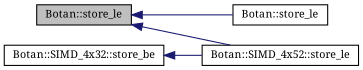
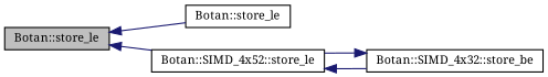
  digraph {
    fontname="Noto Serif"
    rankdir=LR
    node [color=black fillcolor=white fontname="Noto Serif" fontsize=10 shape=record style=filled]
    edge [color=midnightblue dir=back fontname="Noto Serif" fontsize=10 labelfontname=Helvetica labelfontsize=10 style=solid]
    n1 [fillcolor=grey75 fontcolor=black height=0.2 label="Botan::store_le" width=0.4]
    n2 [height=0.2 label="Botan::store_le" width=0.4]
    n3 [height=0.2 label="Botan::SIMD_4x52::store_le" width=0.4]
    n4 [height=0.2 label="Botan::SIMD_4x32::store_be" width=0.4]
    n1 -> n2
    n1 -> n3
+   n3 -> n4
    n4 -> n3
  }
